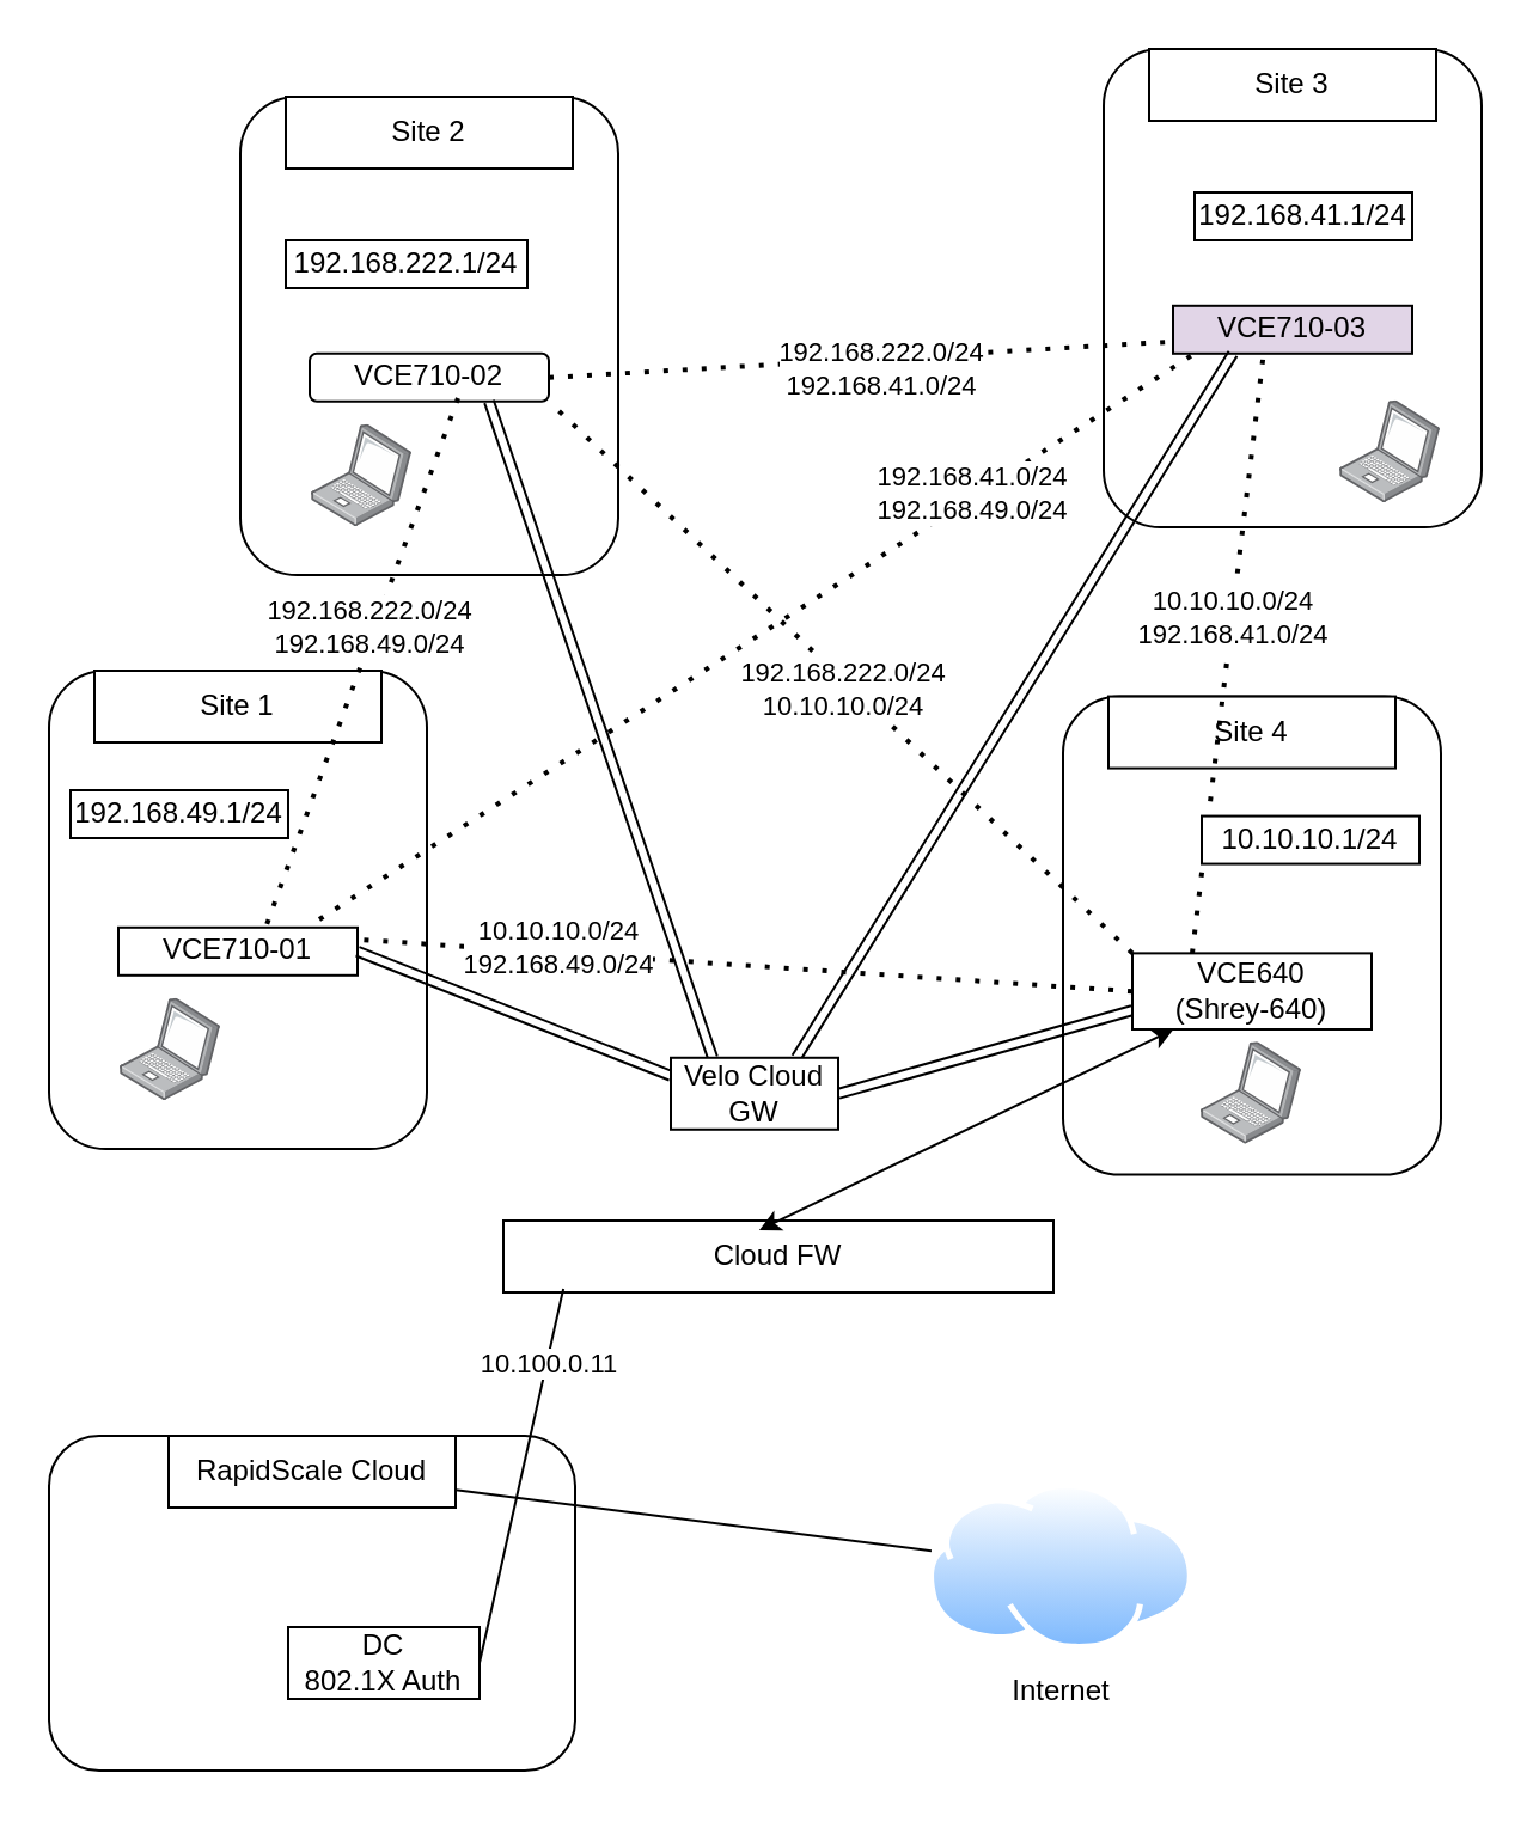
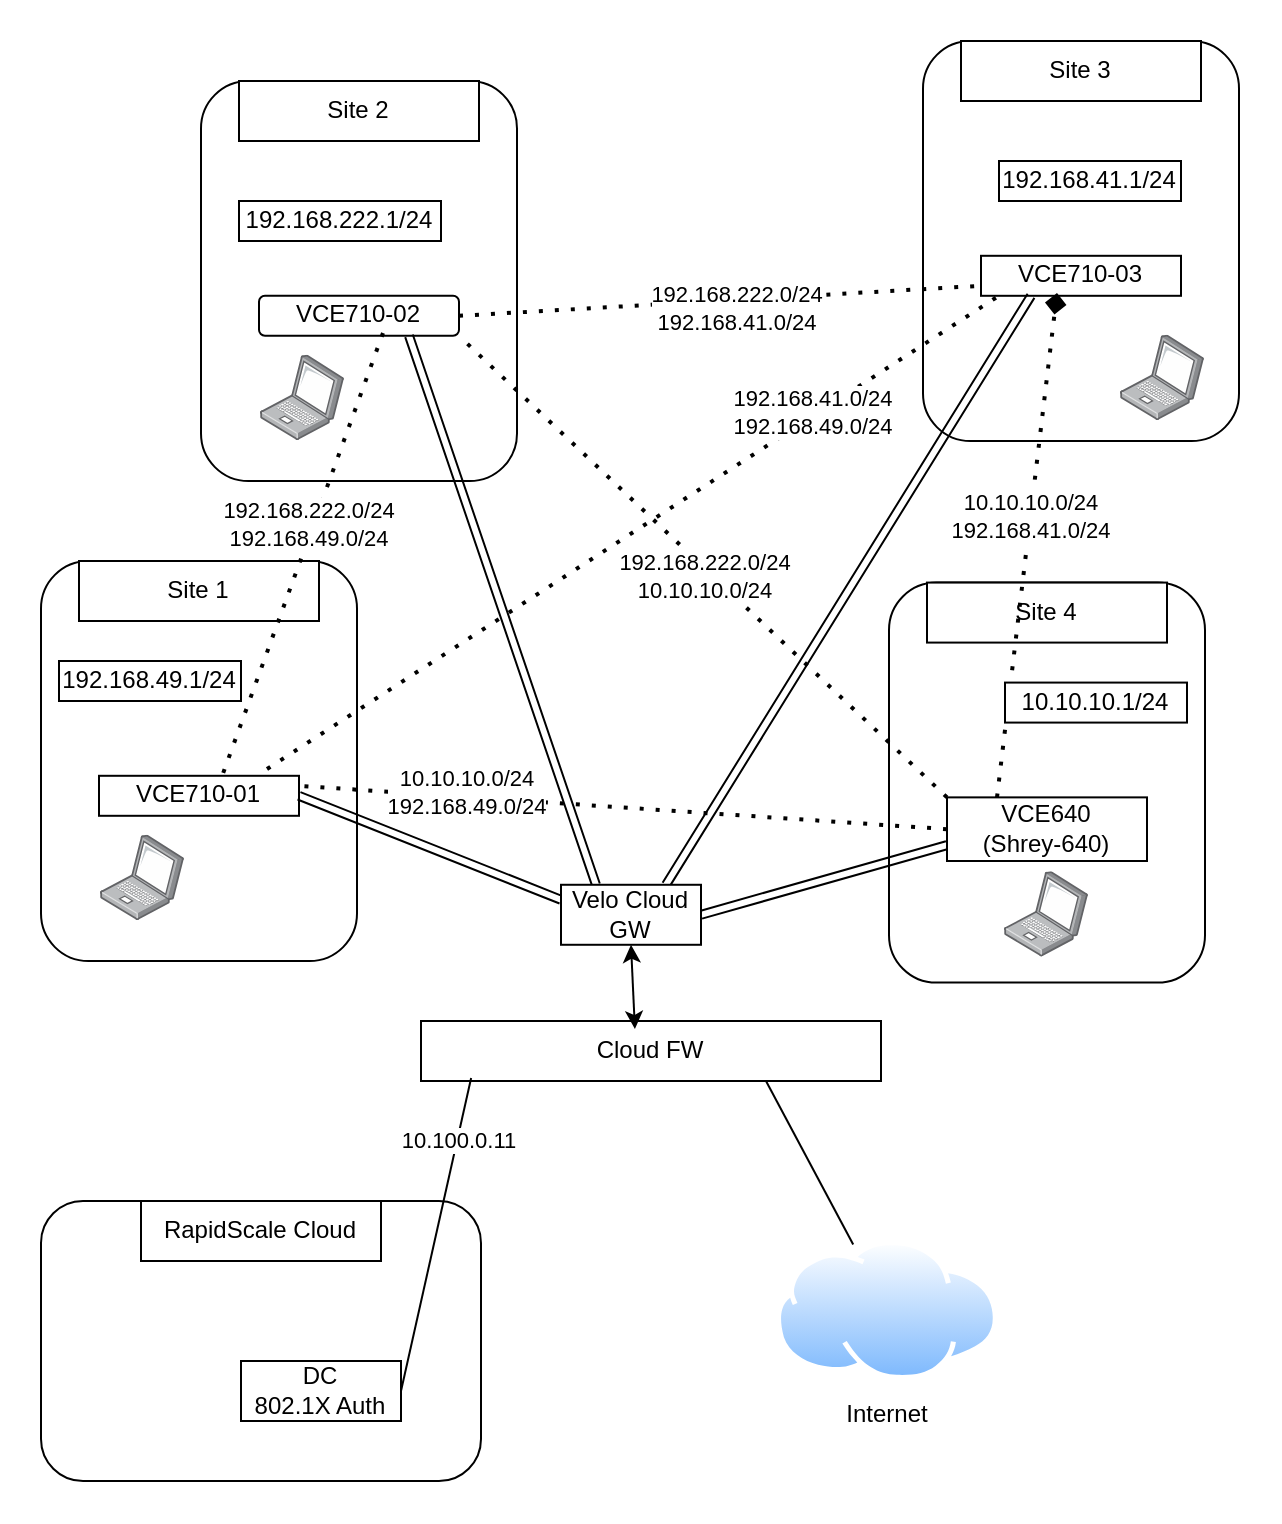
  <mxCell id="0" />
  <mxCell id="1" parent="0" />
  <mxCell id="2" value="" style="rounded=1;whiteSpace=wrap;html=1;" vertex="1" parent="1"><mxGeometry x="444" y="290.79" width="158" height="200" as="geometry" /></mxCell>
  <mxCell id="3" value="" style="rounded=1;whiteSpace=wrap;html=1;" parent="1" vertex="1"><mxGeometry x="20" y="600" width="220" height="140" as="geometry" /></mxCell>
  <mxCell id="4" value="" style="rounded=1;whiteSpace=wrap;html=1;" parent="1" vertex="1"><mxGeometry x="20" y="280" width="158" height="200" as="geometry" /></mxCell>
  <mxCell id="5" value="VCE710-01" style="rounded=0;whiteSpace=wrap;html=1;" parent="1" vertex="1"><mxGeometry x="49" y="387.4" width="100" height="20" as="geometry" /></mxCell>
  <mxCell id="6" value="Cloud FW" style="rounded=0;whiteSpace=wrap;html=1;" parent="1" vertex="1"><mxGeometry x="210" y="510" width="230" height="30" as="geometry" /></mxCell>
  <mxCell id="7" value="" style="image;points=[];aspect=fixed;html=1;align=center;shadow=0;dashed=0;image=img/lib/allied_telesis/computer_and_terminals/Laptop.svg;" parent="1" vertex="1"><mxGeometry x="50" y="417.4" width="42" height="42.6" as="geometry" /></mxCell>
  <mxCell id="8" value="Site 1" style="rounded=0;whiteSpace=wrap;html=1;" parent="1" vertex="1"><mxGeometry x="39" y="280" width="120" height="30" as="geometry" /></mxCell>
  <mxCell id="9" value="" style="shape=link;html=1;rounded=0;exitX=1;exitY=0.5;exitDx=0;exitDy=0;entryX=0;entryY=0.25;entryDx=0;entryDy=0;" parent="1" source="5" target="35" edge="1"><mxGeometry width="100" relative="1" as="geometry"><mxPoint x="310" y="280" as="sourcePoint" /><mxPoint x="410" y="280" as="targetPoint" /></mxGeometry></mxCell>
  <mxCell id="10" value="" style="shape=link;html=1;rounded=0;exitX=0;exitY=0.75;exitDx=0;exitDy=0;entryX=1;entryY=0.5;entryDx=0;entryDy=0;" parent="1" source="25" target="35" edge="1"><mxGeometry width="100" relative="1" as="geometry"><mxPoint x="440" y="280" as="sourcePoint" /><mxPoint x="410" y="280" as="targetPoint" /></mxGeometry></mxCell>
  <mxCell id="11" value="DC&lt;br&gt;802.1X Auth" style="rounded=0;whiteSpace=wrap;html=1;" parent="1" vertex="1"><mxGeometry x="120" y="680" width="80" height="30" as="geometry" /></mxCell>
  <mxCell id="12" value="RapidScale Cloud" style="rounded=0;whiteSpace=wrap;html=1;" parent="1" vertex="1"><mxGeometry x="70" y="600" width="120" height="30" as="geometry" /></mxCell>
  <mxCell id="13" value="" style="endArrow=none;html=1;rounded=0;exitX=1;exitY=0.5;exitDx=0;exitDy=0;entryX=0.109;entryY=0.95;entryDx=0;entryDy=0;entryPerimeter=0;" parent="1" source="11" target="6" edge="1"><mxGeometry width="50" height="50" relative="1" as="geometry"><mxPoint x="220" y="400" as="sourcePoint" /><mxPoint x="270" y="350" as="targetPoint" /></mxGeometry></mxCell>
  <mxCell id="14" value="10.100.0.11" style="edgeLabel;html=1;align=center;verticalAlign=middle;resizable=0;points=[];" parent="13" vertex="1" connectable="0"><mxGeometry x="0.185" y="-2" relative="1" as="geometry"><mxPoint x="6" y="-33" as="offset" /></mxGeometry></mxCell>
  <mxCell id="15" value="" style="rounded=1;whiteSpace=wrap;html=1;" vertex="1" parent="1"><mxGeometry x="100" y="40" width="158" height="200" as="geometry" /></mxCell>
  <mxCell id="16" value="VCE710-02" style="whiteSpace=wrap;html=1;rounded=1;" vertex="1" parent="1"><mxGeometry x="129" y="147.4" width="100" height="20" as="geometry" /></mxCell>
  <mxCell id="17" value="" style="image;points=[];aspect=fixed;html=1;align=center;shadow=0;dashed=0;image=img/lib/allied_telesis/computer_and_terminals/Laptop.svg;" vertex="1" parent="1"><mxGeometry x="130" y="177.4" width="42" height="42.6" as="geometry" /></mxCell>
  <mxCell id="18" value="Site 2" style="rounded=0;whiteSpace=wrap;html=1;" vertex="1" parent="1"><mxGeometry x="119" y="40" width="120" height="30" as="geometry" /></mxCell>
  <mxCell id="19" value="" style="shape=link;html=1;rounded=0;exitX=0.75;exitY=1;exitDx=0;exitDy=0;entryX=0.25;entryY=0;entryDx=0;entryDy=0;" edge="1" parent="1" source="16" target="35"><mxGeometry width="100" relative="1" as="geometry"><mxPoint x="250" y="187.4" as="sourcePoint" /><mxPoint x="230" y="297" as="targetPoint" /></mxGeometry></mxCell>
  <mxCell id="20" value="" style="rounded=1;whiteSpace=wrap;html=1;" vertex="1" parent="1"><mxGeometry x="461" y="20" width="158" height="200" as="geometry" /></mxCell>
- <mxCell id="21" value="VCE710-03" style="rounded=0;whiteSpace=wrap;html=1;fillColor=#e1d5e7;" vertex="1" parent="1"><mxGeometry x="490" y="127.4" width="100" height="20" as="geometry" /></mxCell>
+ <mxCell id="21" value="VCE710-03" style="rounded=0;whiteSpace=wrap;html=1;" vertex="1" parent="1"><mxGeometry x="490" y="127.4" width="100" height="20" as="geometry" /></mxCell>
  <mxCell id="22" value="" style="image;points=[];aspect=fixed;html=1;align=center;shadow=0;dashed=0;image=img/lib/allied_telesis/computer_and_terminals/Laptop.svg;" vertex="1" parent="1"><mxGeometry x="560" y="167.4" width="42" height="42.6" as="geometry" /></mxCell>
  <mxCell id="23" value="Site 3" style="rounded=0;whiteSpace=wrap;html=1;" vertex="1" parent="1"><mxGeometry x="480" y="20" width="120" height="30" as="geometry" /></mxCell>
  <mxCell id="24" value="" style="shape=link;html=1;rounded=0;exitX=0.25;exitY=1;exitDx=0;exitDy=0;entryX=0.75;entryY=0;entryDx=0;entryDy=0;" edge="1" parent="1" source="21" target="35"><mxGeometry width="100" relative="1" as="geometry"><mxPoint x="450" y="160" as="sourcePoint" /><mxPoint x="430" y="270" as="targetPoint" /></mxGeometry></mxCell>
  <mxCell id="25" value="VCE640&lt;div&gt;(Shrey-640)&lt;/div&gt;" style="rounded=0;whiteSpace=wrap;html=1;" vertex="1" parent="1"><mxGeometry x="473" y="398.19" width="100" height="31.81" as="geometry" /></mxCell>
  <mxCell id="26" value="" style="image;points=[];aspect=fixed;html=1;align=center;shadow=0;dashed=0;image=img/lib/allied_telesis/computer_and_terminals/Laptop.svg;" vertex="1" parent="1"><mxGeometry x="502" y="435.59" width="42" height="42.6" as="geometry" /></mxCell>
  <mxCell id="27" value="Site 4" style="rounded=0;whiteSpace=wrap;html=1;" vertex="1" parent="1"><mxGeometry x="463" y="290.79" width="120" height="30" as="geometry" /></mxCell>
  <mxCell id="28" value="Internet" style="image;aspect=fixed;perimeter=ellipsePerimeter;html=1;align=center;shadow=0;dashed=0;spacingTop=3;image=img/lib/active_directory/internet_cloud.svg;" vertex="1" parent="1"><mxGeometry x="387.89" y="620" width="111.11" height="70" as="geometry" /></mxCell>
- <mxCell id="29" value="" style="endArrow=none;dashed=1;html=1;dashPattern=1 3;strokeWidth=2;rounded=0;entryX=0.38;entryY=0.93;entryDx=0;entryDy=0;exitX=0.25;exitY=0;exitDx=0;exitDy=0;entryPerimeter=0;" edge="1" parent="1" source="25" target="21"><mxGeometry width="50" height="50" relative="1" as="geometry"><mxPoint x="410" y="410" as="sourcePoint" /><mxPoint x="460" y="360" as="targetPoint" /></mxGeometry></mxCell>
+ <mxCell id="29" value="" style="endArrow=diamond;dashed=1;html=1;dashPattern=1 3;strokeWidth=2;rounded=0;entryX=0.38;entryY=0.93;entryDx=0;entryDy=0;exitX=0.25;exitY=0;exitDx=0;exitDy=0;entryPerimeter=0;" edge="1" parent="1" source="25" target="21"><mxGeometry width="50" height="50" relative="1" as="geometry"><mxPoint x="410" y="410" as="sourcePoint" /><mxPoint x="460" y="360" as="targetPoint" /></mxGeometry></mxCell>
  <mxCell id="30" value="10.10.10.0/24&lt;div&gt;192.168.41.0/24&lt;/div&gt;" style="edgeLabel;html=1;align=center;verticalAlign=middle;resizable=0;points=[];" vertex="1" connectable="0" parent="29"><mxGeometry x="0.118" relative="1" as="geometry"><mxPoint as="offset" /></mxGeometry></mxCell>
  <mxCell id="31" value="" style="endArrow=none;dashed=1;html=1;dashPattern=1 3;strokeWidth=2;rounded=0;entryX=1;entryY=1;entryDx=0;entryDy=0;exitX=0;exitY=0;exitDx=0;exitDy=0;" edge="1" parent="1" source="25" target="16"><mxGeometry width="50" height="50" relative="1" as="geometry"><mxPoint x="534" y="387" as="sourcePoint" /><mxPoint x="477" y="166" as="targetPoint" /></mxGeometry></mxCell>
  <mxCell id="32" value="192.168.222.0/24&lt;div&gt;10.10.10.0/24&lt;/div&gt;" style="edgeLabel;html=1;align=center;verticalAlign=middle;resizable=0;points=[];" vertex="1" connectable="0" parent="31"><mxGeometry x="-0.021" y="3" relative="1" as="geometry"><mxPoint as="offset" /></mxGeometry></mxCell>
  <mxCell id="33" value="" style="endArrow=none;dashed=1;html=1;dashPattern=1 3;strokeWidth=2;rounded=0;entryX=1;entryY=0.25;entryDx=0;entryDy=0;exitX=0;exitY=0.5;exitDx=0;exitDy=0;" edge="1" parent="1" source="25" target="5"><mxGeometry width="50" height="50" relative="1" as="geometry"><mxPoint x="544" y="397" as="sourcePoint" /><mxPoint x="487" y="176" as="targetPoint" /></mxGeometry></mxCell>
  <mxCell id="34" value="10.10.10.0/24&lt;div&gt;192.168.49.0/24&lt;/div&gt;" style="edgeLabel;html=1;align=center;verticalAlign=middle;resizable=0;points=[];" vertex="1" connectable="0" parent="33"><mxGeometry x="0.4" y="-2" relative="1" as="geometry"><mxPoint x="-14" y="-1" as="offset" /></mxGeometry></mxCell>
  <mxCell id="35" value="Velo Cloud GW" style="rounded=0;whiteSpace=wrap;html=1;" parent="1" vertex="1"><mxGeometry x="280" y="441.89" width="70" height="30" as="geometry" /></mxCell>
  <mxCell id="36" value="" style="endArrow=none;dashed=1;html=1;dashPattern=1 3;strokeWidth=2;rounded=0;entryX=0;entryY=0.75;entryDx=0;entryDy=0;exitX=1;exitY=0.5;exitDx=0;exitDy=0;" edge="1" parent="1" source="16" target="21"><mxGeometry width="50" height="50" relative="1" as="geometry"><mxPoint x="534" y="387" as="sourcePoint" /><mxPoint x="477" y="166" as="targetPoint" /></mxGeometry></mxCell>
  <mxCell id="37" value="Text" style="edgeLabel;html=1;align=center;verticalAlign=middle;resizable=0;points=[];" vertex="1" connectable="0" parent="36"><mxGeometry x="0.236" y="1" relative="1" as="geometry"><mxPoint x="-20" y="4" as="offset" /></mxGeometry></mxCell>
  <mxCell id="38" value="192.168.222.0/24&lt;div&gt;192.168.41.0/24&lt;/div&gt;" style="edgeLabel;html=1;align=center;verticalAlign=middle;resizable=0;points=[];" vertex="1" connectable="0" parent="36"><mxGeometry x="0.056" y="-4" relative="1" as="geometry"><mxPoint as="offset" /></mxGeometry></mxCell>
  <mxCell id="39" value="" style="endArrow=none;dashed=1;html=1;dashPattern=1 3;strokeWidth=2;rounded=0;exitX=0.84;exitY=-0.17;exitDx=0;exitDy=0;exitPerimeter=0;entryX=0.08;entryY=1.03;entryDx=0;entryDy=0;entryPerimeter=0;" edge="1" parent="1" source="5" target="21"><mxGeometry width="50" height="50" relative="1" as="geometry"><mxPoint x="544" y="397" as="sourcePoint" /><mxPoint x="430" y="160" as="targetPoint" /></mxGeometry></mxCell>
  <mxCell id="40" value="192.168.41.0/24&lt;div&gt;192.168.49.0/24&lt;/div&gt;" style="edgeLabel;html=1;align=center;verticalAlign=middle;resizable=0;points=[];" vertex="1" connectable="0" parent="39"><mxGeometry x="0.5" y="2" relative="1" as="geometry"><mxPoint as="offset" /></mxGeometry></mxCell>
  <mxCell id="41" value="" style="endArrow=none;dashed=1;html=1;dashPattern=1 3;strokeWidth=2;rounded=0;entryX=0.61;entryY=0.08;entryDx=0;entryDy=0;exitX=0.62;exitY=0.93;exitDx=0;exitDy=0;exitPerimeter=0;entryPerimeter=0;" edge="1" parent="1" source="16" target="5"><mxGeometry width="50" height="50" relative="1" as="geometry"><mxPoint x="239" y="167" as="sourcePoint" /><mxPoint x="439" y="162" as="targetPoint" /></mxGeometry></mxCell>
  <mxCell id="42" value="192.168.222.0/24&lt;div&gt;192.168.49.0/24&lt;/div&gt;" style="edgeLabel;html=1;align=center;verticalAlign=middle;resizable=0;points=[];" vertex="1" connectable="0" parent="41"><mxGeometry x="-0.134" y="-3" relative="1" as="geometry"><mxPoint as="offset" /></mxGeometry></mxCell>
- <mxCell id="43" value="" style="endArrow=none;html=1;rounded=0;" edge="1" parent="1" source="28" target="12"><mxGeometry width="50" height="50" relative="1" as="geometry"><mxPoint x="210" y="705" as="sourcePoint" /><mxPoint x="245" y="549" as="targetPoint" /></mxGeometry></mxCell>
+ <mxCell id="43" value="" style="endArrow=none;html=1;rounded=0;entryX=0.75;entryY=1;entryDx=0;entryDy=0;" edge="1" parent="1" source="28" target="6"><mxGeometry width="50" height="50" relative="1" as="geometry"><mxPoint x="210" y="705" as="sourcePoint" /><mxPoint x="245" y="549" as="targetPoint" /></mxGeometry></mxCell>
  <mxCell id="44" value="192.168.49.1/24" style="whiteSpace=wrap;html=1;" vertex="1" parent="1"><mxGeometry x="29" y="330" width="91" height="20" as="geometry" /></mxCell>
  <mxCell id="45" value="192.168.222.1/24" style="whiteSpace=wrap;html=1;" vertex="1" parent="1"><mxGeometry x="119" y="100" width="101" height="20" as="geometry" /></mxCell>
  <mxCell id="46" value="192.168.41.1/24" style="whiteSpace=wrap;html=1;" vertex="1" parent="1"><mxGeometry x="499" y="80" width="91" height="20" as="geometry" /></mxCell>
  <mxCell id="47" value="10.10.10.1/24" style="whiteSpace=wrap;html=1;" vertex="1" parent="1"><mxGeometry x="502" y="340.79" width="91" height="20" as="geometry" /></mxCell>
- <mxCell id="48" value="" style="endArrow=classic;startArrow=classic;html=1;rounded=0;exitX=0.465;exitY=0.133;exitDx=0;exitDy=0;exitPerimeter=0;" edge="1" parent="1" source="6" target="25"><mxGeometry width="50" height="50" relative="1" as="geometry"><mxPoint x="260" y="290" as="sourcePoint" /><mxPoint x="310" y="470" as="targetPoint" /></mxGeometry></mxCell>
+ <mxCell id="48" value="" style="endArrow=classic;startArrow=classic;html=1;rounded=0;exitX=0.465;exitY=0.133;exitDx=0;exitDy=0;exitPerimeter=0;entryX=0.5;entryY=1;entryDx=0;entryDy=0;" edge="1" parent="1" source="6" target="35"><mxGeometry width="50" height="50" relative="1" as="geometry"><mxPoint x="260" y="290" as="sourcePoint" /><mxPoint x="310" y="470" as="targetPoint" /></mxGeometry></mxCell>
